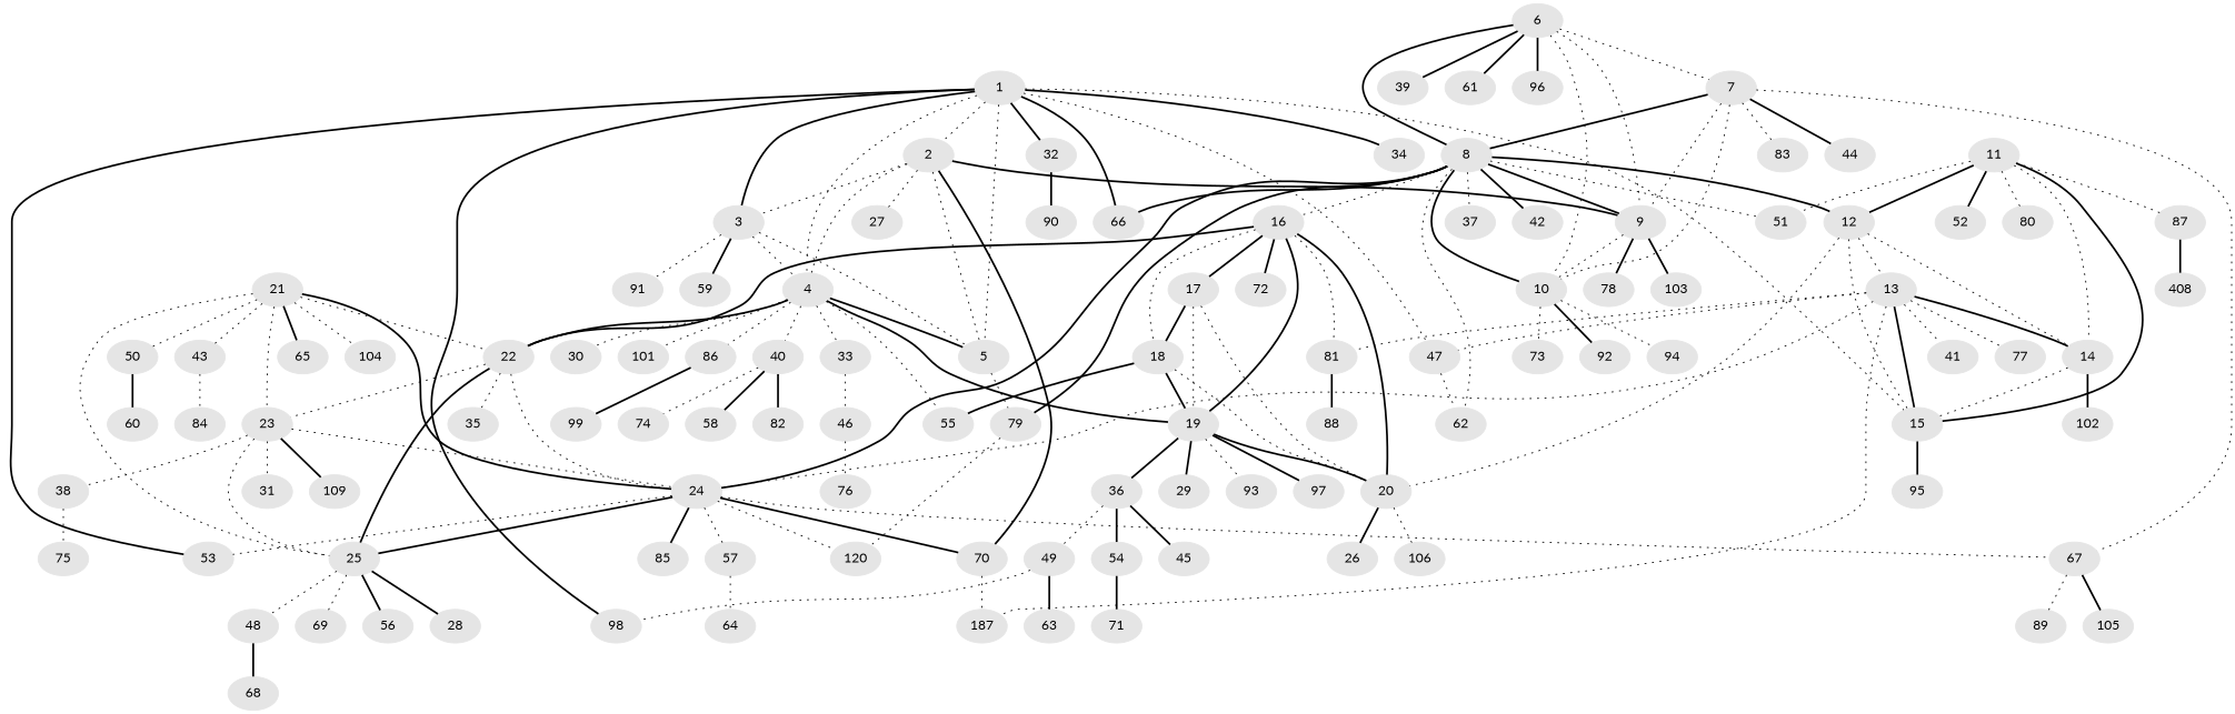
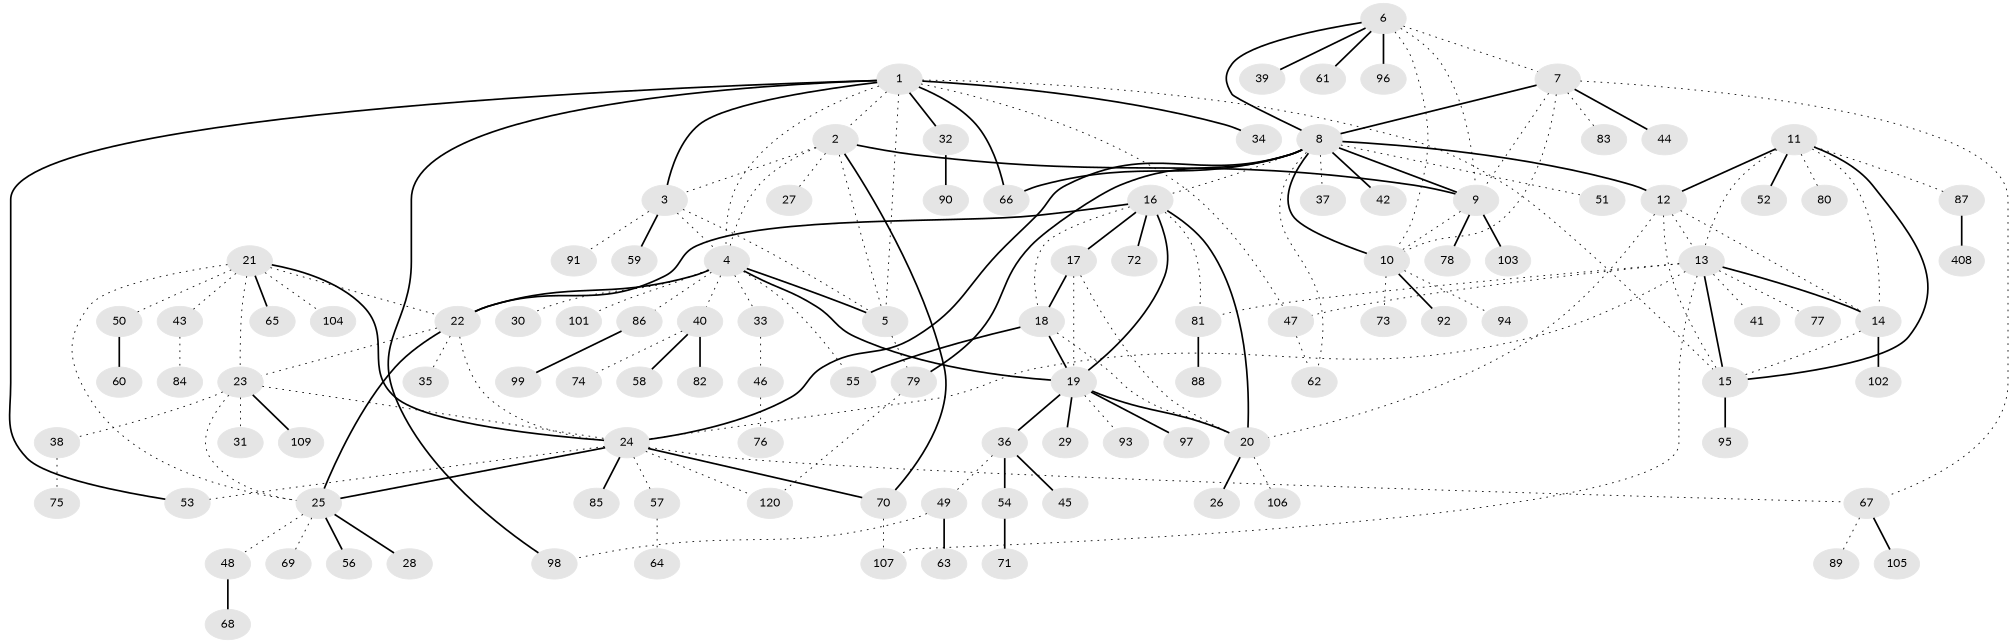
  graph {
    fontname=Lato
    node [color=gray90 fontname=Lato style=filled]
    edge [fontname=Lato style=dotted]
    1
    2
    3
    4
    5
    15
    32
    34
    47
    53
    66
    98
    9
    27
    70
    59
    91
    19
    22
    30
    33
    40
    55
    86
    101
    79
    95
    90
    62
    10
    78
    103
-   107 [label=187]
+   107
    20
    29
    36
    93
    97
    24
    23
    25
    35
    46
    58
    74
    82
    99
    n48 [label=120]
    6
    7
    8
    39
    61
    96
    44
    67
    83
    12
    16
    37
    42
    51
    73
    92
    94
    89
    105
    13
    14
    81
    17
    18
    72
    57
    85
    11
    52
    80
    87
    41
    77
    102
    n83 [label=408]
    26
    106
    88
    45
    49
    54
    21
    43
    50
    65
    104
    31
    38
    109
    28
    48
    56
    69
    84
    60
    75
    64
    68
    76
    63
    71
    1 -- 2
    1 -- 3 [style=bold]
    1 -- 4
    1 -- 5
    1 -- 15
    1 -- 32 [style=bold]
    1 -- 34 [style=bold]
    1 -- 47
    1 -- 53 [style=bold]
    1 -- 66 [style=bold]
    1 -- 98 [style=bold]
    2 -- 3
    2 -- 4
    2 -- 5
    2 -- 9 [style=bold]
    2 -- 27
    2 -- 70 [style=bold]
    3 -- 4
    3 -- 5
    3 -- 59 [style=bold]
    3 -- 91
    4 -- 5 [style=bold]
    4 -- 19 [style=bold]
    4 -- 22 [style=bold]
    4 -- 30
    4 -- 33
    4 -- 40
    4 -- 55
    4 -- 86
    4 -- 101
    5 -- 79
    15 -- 95 [style=bold]
    32 -- 90 [style=bold]
    47 -- 62
    9 -- 10
    9 -- 78 [style=bold]
    9 -- 103 [style=bold]
    70 -- 107
    19 -- 20 [style=bold]
    19 -- 29 [style=bold]
    19 -- 36 [style=bold]
    19 -- 93
    19 -- 97 [style=bold]
    22 -- 24
    22 -- 23
    22 -- 25 [style=bold]
    22 -- 35
    33 -- 46
    40 -- 58 [style=bold]
    40 -- 74
    40 -- 82 [style=bold]
    86 -- 99 [style=bold]
    79 -- n48
    10 -- 73
    10 -- 92 [style=bold]
    10 -- 94
    20 -- 26 [style=bold]
    20 -- 106
    36 -- 45 [style=bold]
    36 -- 49
    36 -- 54 [style=bold]
    24 -- 53
    24 -- 70 [style=bold]
    24 -- 25 [style=bold]
    24 -- n48
    24 -- 67
    24 -- 57
    24 -- 85 [style=bold]
    23 -- 24
    23 -- 25
    23 -- 31
    23 -- 38
    23 -- 109 [style=bold]
    25 -- 28 [style=bold]
    25 -- 48
    25 -- 56 [style=bold]
    25 -- 69
    46 -- 76
    6 -- 9
    6 -- 10
    6 -- 7
    6 -- 8 [style=bold]
    6 -- 39 [style=bold]
    6 -- 61 [style=bold]
    6 -- 96 [style=bold]
    7 -- 9
    7 -- 10
    7 -- 8 [style=bold]
    7 -- 44 [style=bold]
    7 -- 67
    7 -- 83
    8 -- 66 [style=bold]
    8 -- 9 [style=bold]
    8 -- 79 [style=bold]
    8 -- 62
    8 -- 10 [style=bold]
    8 -- 24 [style=bold]
    8 -- 12 [style=bold]
    8 -- 16
    8 -- 37
    8 -- 42 [style=bold]
    8 -- 51
    67 -- 89
    67 -- 105 [style=bold]
    12 -- 15
    12 -- 20
    12 -- 13
    12 -- 14
    16 -- 19 [style=bold]
    16 -- 22 [style=bold]
    16 -- 20 [style=bold]
    16 -- 81
    16 -- 17 [style=bold]
    16 -- 18
    16 -- 72 [style=bold]
    13 -- 15 [style=bold]
    13 -- 47
    13 -- 107
    13 -- 24
    13 -- 14 [style=bold]
    13 -- 81
    13 -- 41
    13 -- 77
    14 -- 15
    14 -- 102 [style=bold]
    81 -- 88 [style=bold]
    17 -- 19
    17 -- 20
    17 -- 18 [style=bold]
    18 -- 19 [style=bold]
    18 -- 55 [style=bold]
    18 -- 20
    57 -- 64
    11 -- 15 [style=bold]
    11 -- 12 [style=bold]
-   11 -- 51
+   11 -- 13
    11 -- 14
    11 -- 52 [style=bold]
    11 -- 80
    11 -- 87
    87 -- n83 [style=bold]
    49 -- 98
    49 -- 63 [style=bold]
    54 -- 71 [style=bold]
    21 -- 22
    21 -- 24 [style=bold]
    21 -- 23
    21 -- 25
    21 -- 43
    21 -- 50
    21 -- 65 [style=bold]
    21 -- 104
    43 -- 84
    50 -- 60 [style=bold]
    38 -- 75
    48 -- 68 [style=bold]
  }
